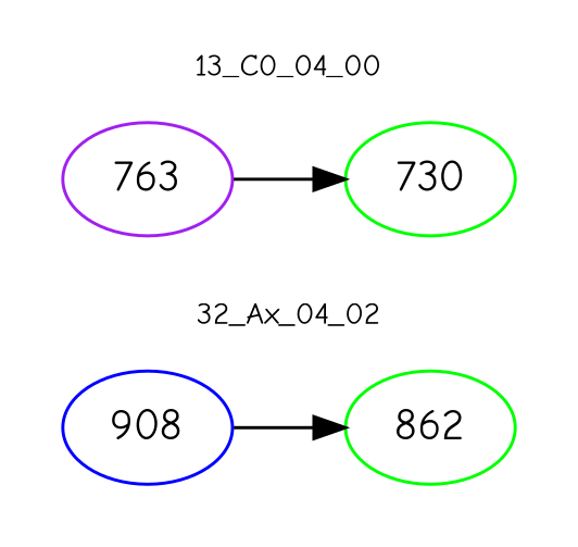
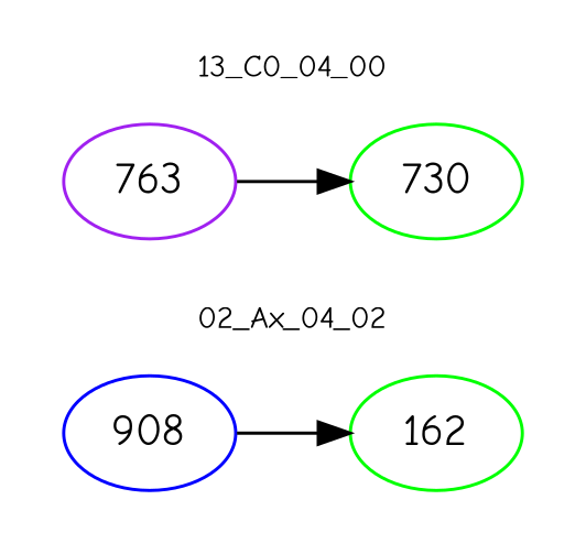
  digraph {
    fontname="Comic Neue"
    rankdir=LR
    node [color=green fontname="Comic Neue"]
    edge [color=black fontname="Comic Neue"]
    n1 [color=blue label=908]
-   n2 [label=862]
+   n2 [label=162]
    n3 [color=purple label=763]
    n4 [label=730]
    subgraph cluster_1 {
      color=white
      fontsize=10
-     label="32_Ax_04_02"
+     label="02_Ax_04_02"
      n1
      n2
    }
    subgraph cluster_2 {
      color=white
      fontsize=10
      label="13_C0_04_00"
      n3
      n4
    }
    n1 -> n2
    n3 -> n4
  }
